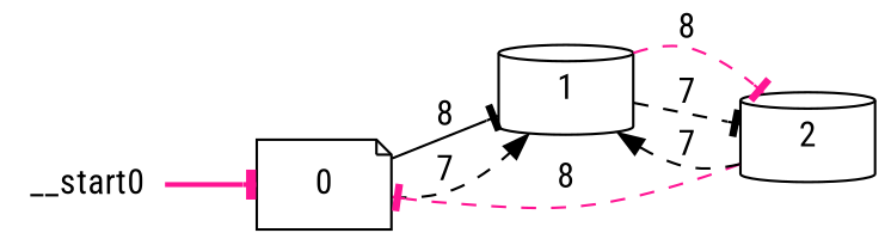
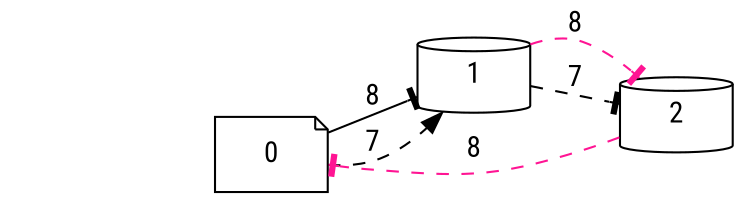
  digraph {
    fontname="Roboto Condensed"
    rankdir=LR
    node [fontname="Roboto Condensed" shape=cylinder]
    edge [arrowhead=tee color=black fontname="Roboto Condensed" style=dashed]
    n1 [label=0 shape=note]
    n2 [label=1]
    n3 [label=2]
-   __start0 [height=0 shape=none width=0]
    n1 -> n2 [label=8 style=solid]
    n1 -> n2 [arrowhead=normal label=7]
    n2 -> n3 [color=deeppink label=8]
    n2 -> n3 [label=7]
    n3 -> n1 [color=deeppink label=8]
-   n3 -> n2 [arrowhead=normal label=7]
-   __start0 -> n1 [color=deeppink style=bold]
  }
